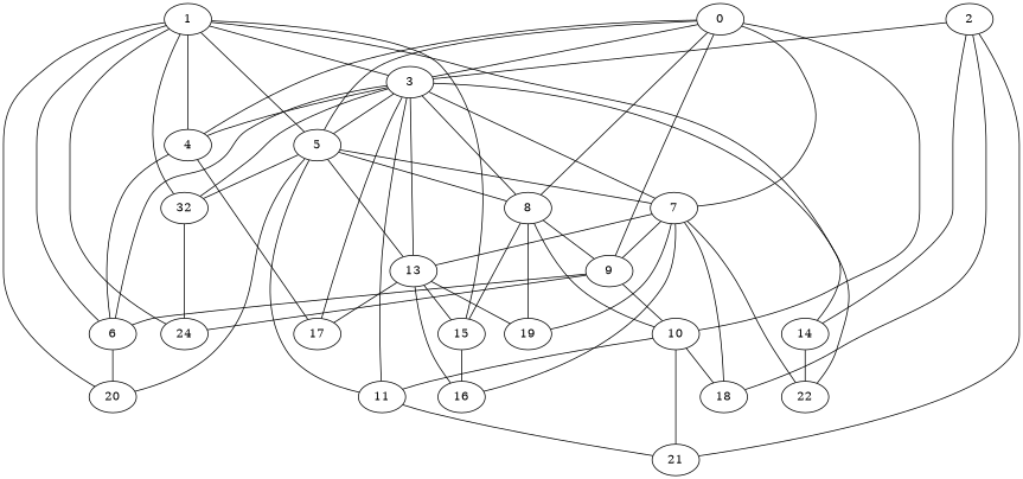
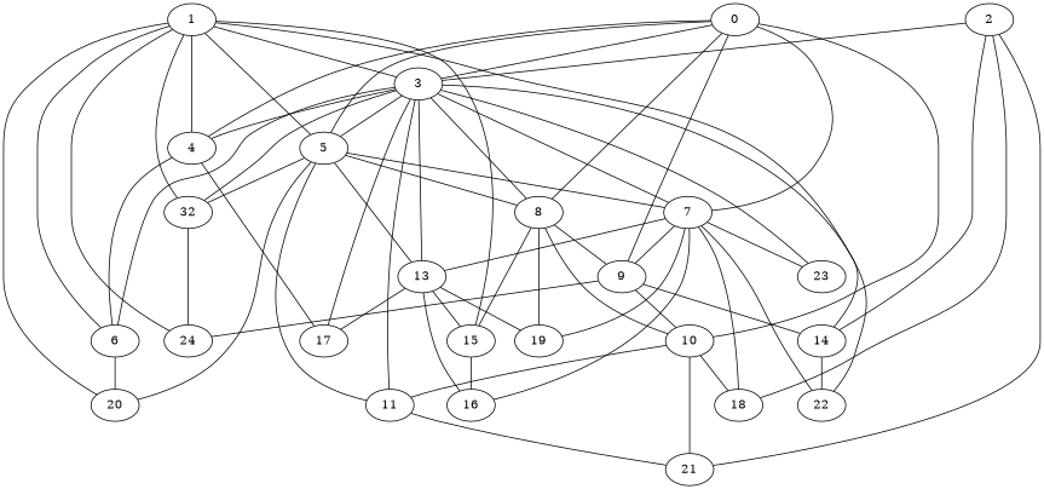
  strict graph {
    edge [is_available=True prob=1.0]
    0
    3
    4
    5
    7
    8
    9
    10
    6
    n10 [label=32]
+   23
    11
    13
    17
    22
    20
    18
    16
    19
    15
    14
    24
    21
    1
    2
    0 -- 3 [prob=0.0531028186719]
    0 -- 4 [prob=0.396615976601]
    0 -- 5 [prob=0.8153051848]
    0 -- 7 [prob=0.801060778335]
    0 -- 8
    0 -- 9 [prob=0.561965558168]
    0 -- 10 [prob=0.878988584055]
    3 -- 4 [prob=0.314136511298]
    3 -- 5 [prob=0.543663196961]
    3 -- 7
    3 -- 8 [prob=0.742726124185]
    3 -- 6 [prob=0.111377913237]
    3 -- n10
+   3 -- 23
    3 -- 11
    3 -- 13 [prob=0.0127308276219]
    3 -- 17 [prob=0.40434326129]
    3 -- 22
    4 -- 6 [prob=0.291524444435]
    4 -- 17 [prob=0.157093586731]
    5 -- 7
    5 -- 8 [prob=0.810006430672]
    5 -- n10
    5 -- 11 [prob=0.167882098158]
    5 -- 13 [prob=0.274989620458]
    5 -- 20 [prob=0.726920963822]
    7 -- 9 [prob=0.848561764352]
+   7 -- 23 [prob=0.492970409157]
    7 -- 13 [prob=0.561401808152]
    7 -- 22 [prob=0.671166889485]
    7 -- 18 [prob=0.75780223049]
    7 -- 16 [prob=0.184991637922]
    7 -- 19
    8 -- 9 [prob=0.926595407122]
    8 -- 10
    8 -- 19 [prob=0.409415350861]
    8 -- 15 [prob=0.375865101283]
    9 -- 10 [prob=0.541648601496]
-   9 -- 6
+   9 -- 14
    9 -- 24 [prob=0.599719732051]
    10 -- 11 [prob=0.462606137662]
    10 -- 18 [prob=0.792868968493]
    10 -- 21 [prob=0.946286220311]
    6 -- 20 [prob=0.604521754658]
    n10 -- 24 [prob=0.568957480294]
    11 -- 21
    13 -- 17
    13 -- 16 [prob=0.170518924672]
    13 -- 19 [prob=0.912154011154]
    13 -- 15 [prob=0.971415097131]
    15 -- 16 [prob=0.411187331399]
    14 -- 22 [prob=0.697693386699]
    1 -- 3 [prob=0.712222112623]
    1 -- 4 [prob=0.833547732909]
    1 -- 5 [prob=0.108655625445]
    1 -- 6 [prob=0.520914541302]
    1 -- n10
    1 -- 20 [prob=0.404883353466]
    1 -- 15 [prob=0.0629988960606]
    1 -- 14 [prob=0.143024930103]
    1 -- 24 [prob=0.226593725212]
    2 -- 3 [prob=0.0530764986605]
    2 -- 18 [prob=0.997021784192]
    2 -- 14
    2 -- 21 [prob=0.620385646127]
  }
